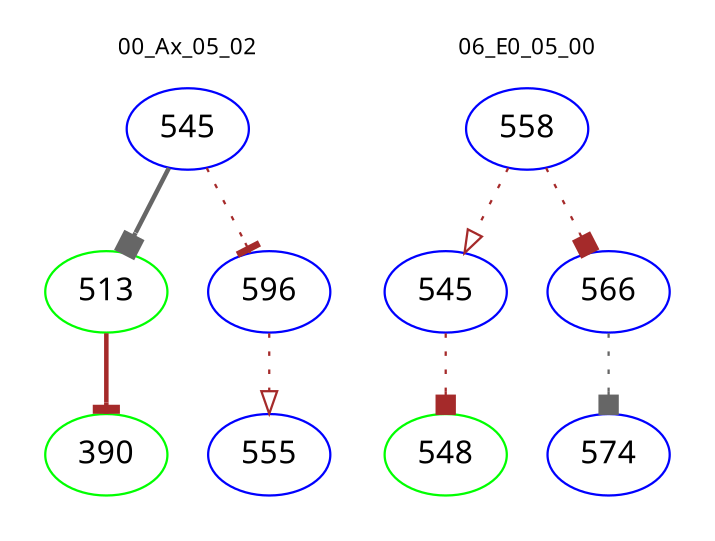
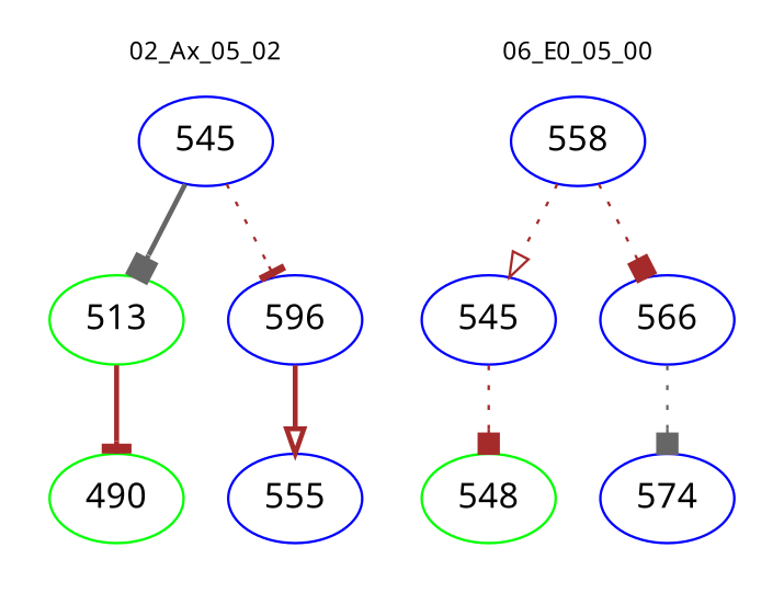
  digraph {
    fontname="Noto Sans"
    node [color=blue fontname="Noto Sans"]
    edge [arrowhead=box color=brown fontname="Noto Sans" style=dotted]
    n1 [label=545]
    n2 [color=green label=513]
    n3 [label=596]
-   n4 [color=green label=390]
+   n4 [color=green label=490]
    n5 [label=555]
    n6 [label=558]
    n7 [label=545]
    n8 [label=566]
    n9 [color=green label=548]
    n10 [label=574]
    subgraph cluster_1 {
      color=white
      fontsize=10
-     label="00_Ax_05_02"
+     label="02_Ax_05_02"
      n1
      n2
      n3
      n4
      n5
    }
    subgraph cluster_2 {
      color=white
      fontsize=10
      label="06_E0_05_00"
      n6
      n7
      n8
      n9
      n10
    }
    n1 -> n2 [color=gray40 style=bold]
    n1 -> n3 [arrowhead=tee]
    n2 -> n4 [arrowhead=tee style=bold]
-   n3 -> n5 [arrowhead=onormal]
+   n3 -> n5 [arrowhead=onormal style=bold]
    n6 -> n7 [arrowhead=onormal]
    n6 -> n8
    n7 -> n9
    n8 -> n10 [color=gray40]
  }
